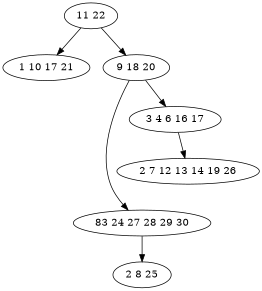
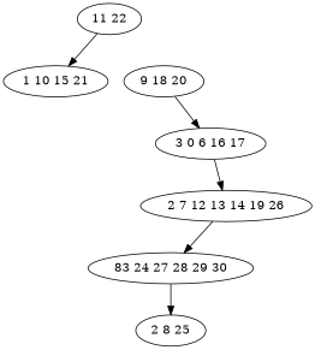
  digraph {
    n1 [label="11 22"]
-   n2 [label="1 10 17 21"]
+   n2 [label="1 10 15 21"]
    n3 [label="9 18 20"]
    n4 [label="2 7 12 13 14 19 26"]
    n5 [label="83 24 27 28 29 30"]
-   n6 [label="3 4 6 16 17"]
+   n6 [label="3 0 6 16 17"]
    n7 [label="2 8 25"]
    n1 -> n2
-   n1 -> n3
    n3 -> n6
-   n3 -> n5
+   n4 -> n5
    n5 -> n7
    n6 -> n4
  }
